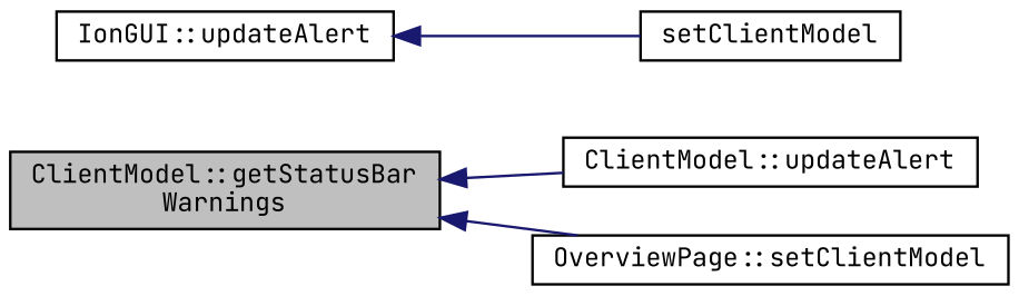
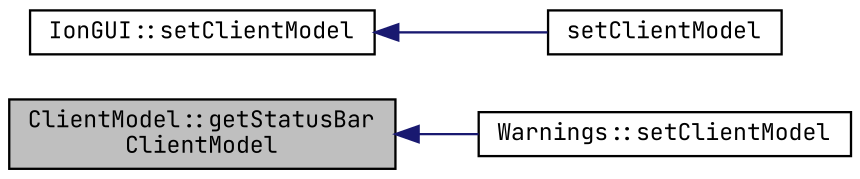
  digraph {
    fontname="JetBrains Mono"
    rankdir=LR
    node [color=black fillcolor=white fontname="JetBrains Mono" fontsize=10 shape=record style=filled]
    edge [color=midnightblue dir=back fontname="JetBrains Mono" fontsize=10 labelfontname=Helvetica labelfontsize=10 style=solid]
-   n1 [fillcolor=grey75 fontcolor=black height=0.2 label="ClientModel::getStatusBar\lWarnings" width=0.4]
-   n2 [height=0.2 label="ClientModel::updateAlert" width=0.4]
-   n3 [height=0.2 label="OverviewPage::setClientModel" width=0.4]
-   n4 [height=0.2 label="IonGUI::updateAlert" width=0.4]
+   n1 [fillcolor=grey75 fontcolor=black height=0.2 label="ClientModel::getStatusBar\lClientModel" width=0.4]
+   n3 [height=0.2 label="Warnings::setClientModel" width=0.4]
+   n4 [height=0.2 label="IonGUI::setClientModel" width=0.4]
    n5 [height=0.2 label=setClientModel width=0.4]
-   n1 -> n2
    n1 -> n3
    n4 -> n5
  }
